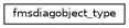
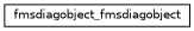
  digraph {
    rankdir=LR
-   n1 [color=black fillcolor=white fontname=Helvetica fontsize=10 height=0.2 label=fmsdiagobject_type shape=box style=filled width=0.4]
+   n1 [color=black fillcolor=white fontname=Helvetica fontsize=10 height=0.2 label=fmsdiagobject_fmsdiagobject shape=box style=filled width=0.4]
  }
